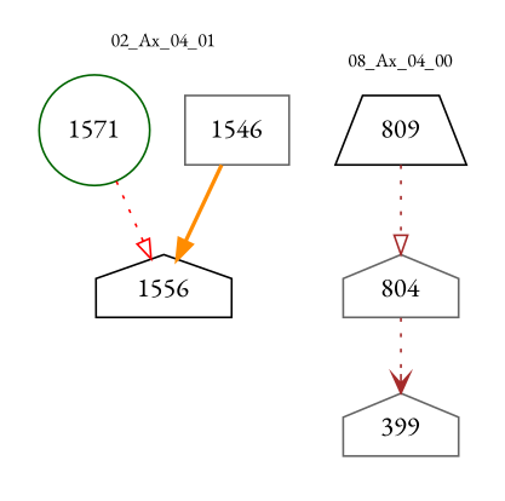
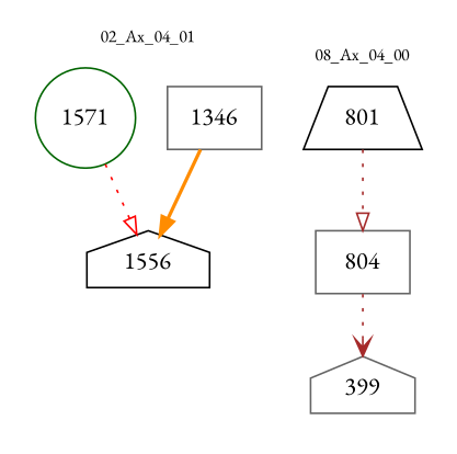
  digraph {
    fontname="EB Garamond"
    node [color=gray40 fontname="EB Garamond" shape=box]
    edge [arrowhead=onormal color=brown fontname="EB Garamond" style=dotted]
-   n1 [label=1546]
+   n1 [label=1346]
    n2 [color=black label=1556 shape=house]
    n3 [color=darkgreen label=1571 shape=circle]
-   n4 [color=black label=809 shape=trapezium]
-   n5 [label=804 shape=house]
+   n4 [color=black label=801 shape=trapezium]
+   n5 [label=804]
    n6 [label=399 shape=house]
    subgraph cluster_1 {
      color=white
      fontsize=10
      label="02_Ax_04_01"
      n1
      n2
      n3
    }
    subgraph cluster_2 {
      color=white
      fontsize=10
      label="08_Ax_04_00"
      n4
      n5
      n6
    }
    n1 -> n2 [arrowhead=normal color=darkorange style=bold]
    n3 -> n2 [color=red]
    n4 -> n5
    n5 -> n6 [arrowhead=vee]
  }
